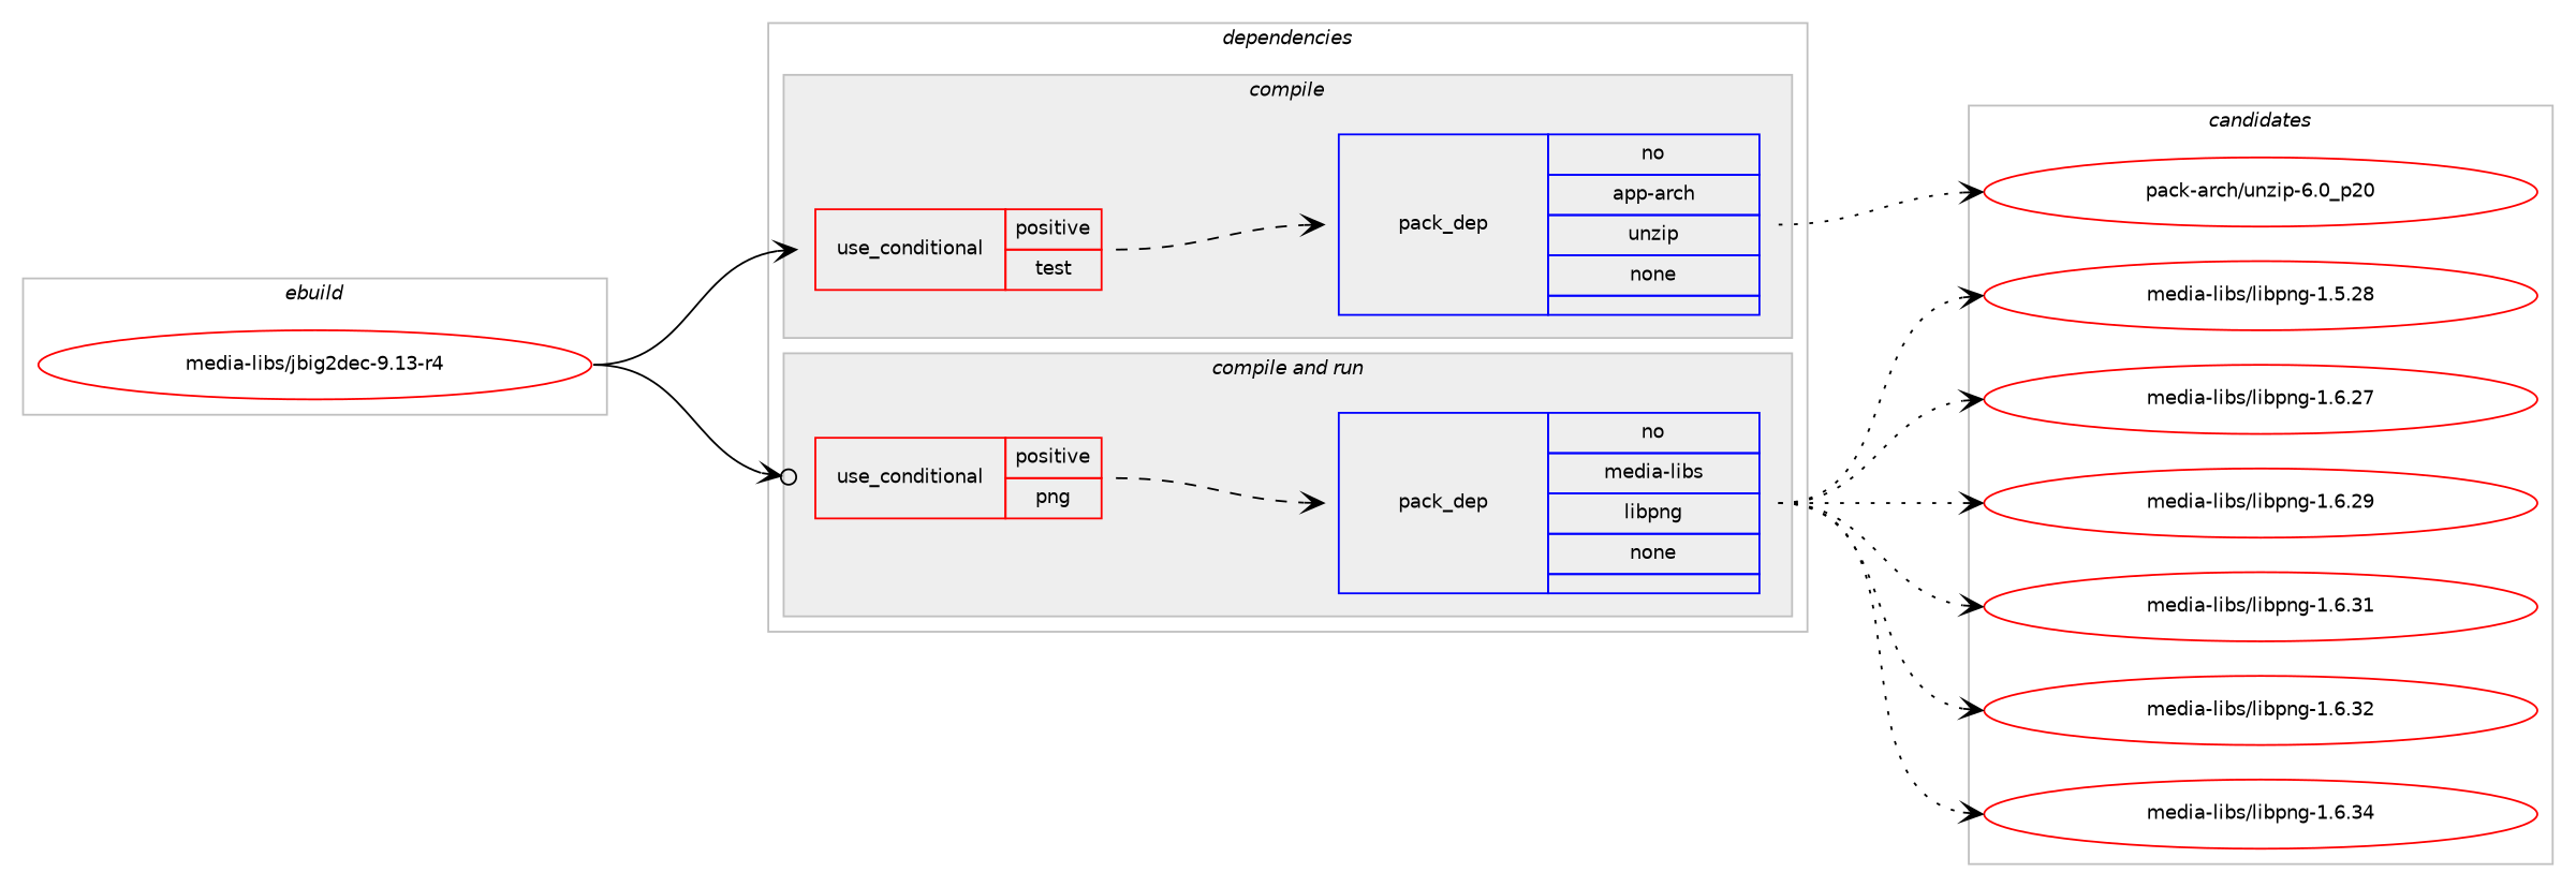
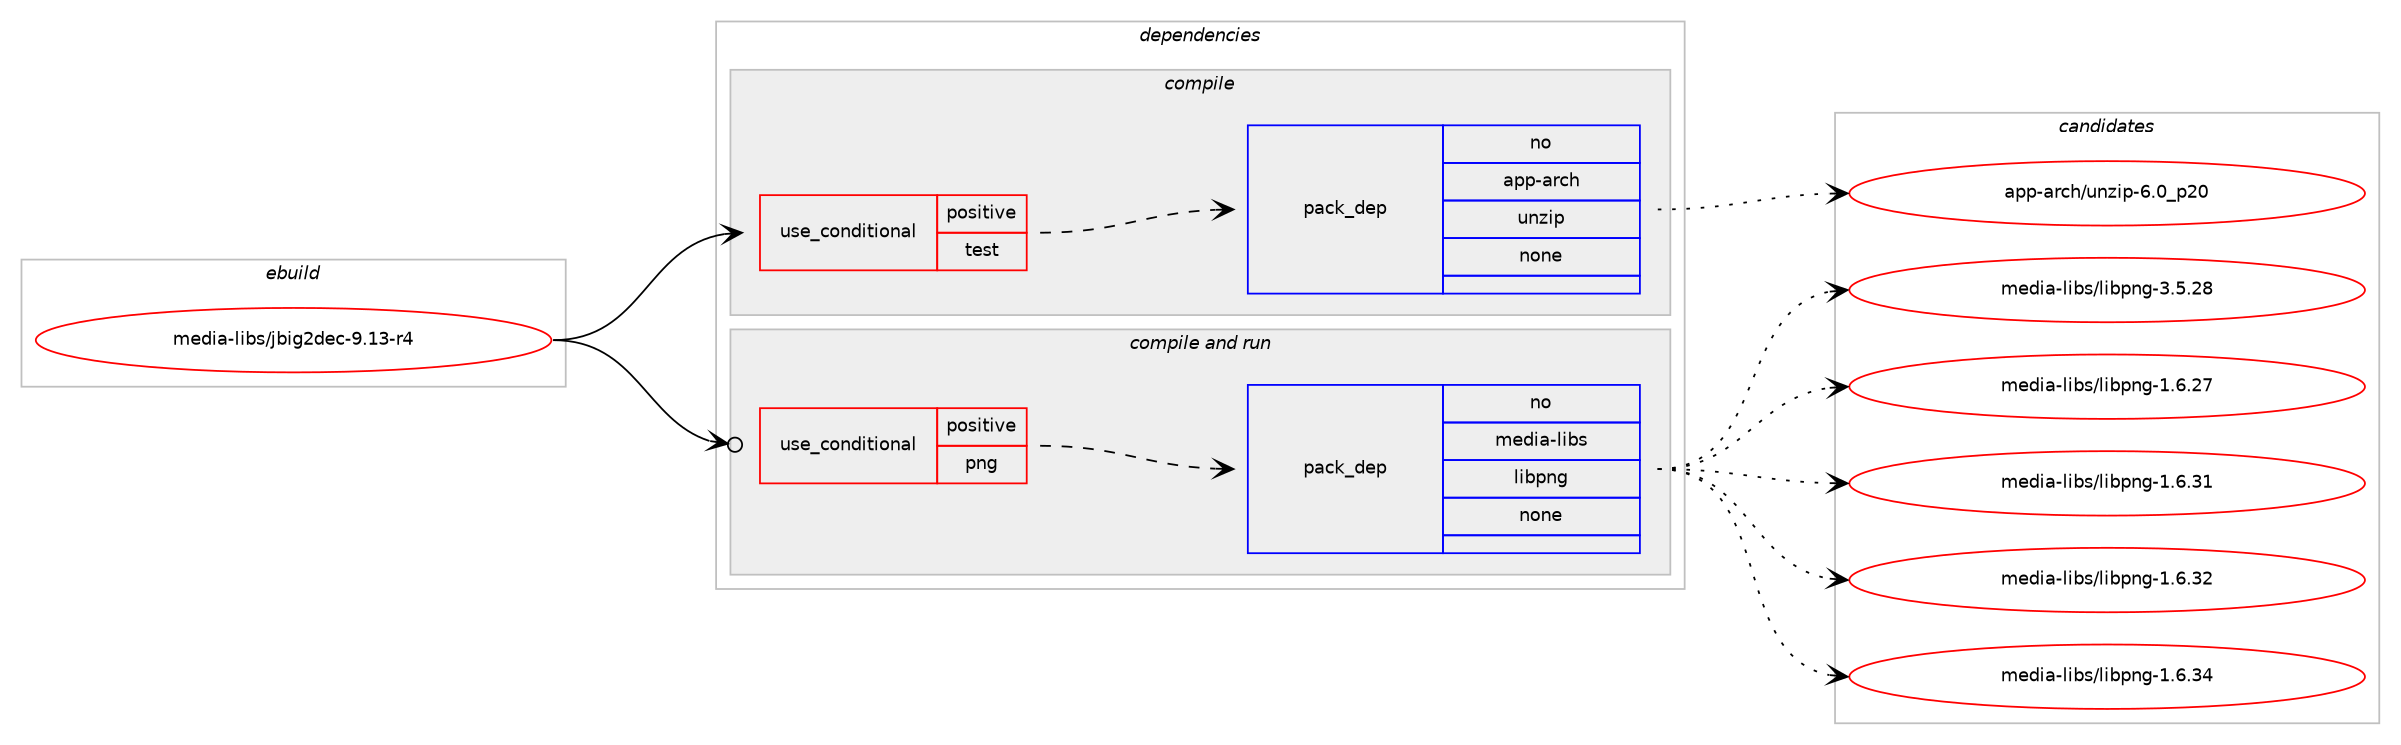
  digraph {
    compound=true
    concentrate=true
    fontname=Helvetica
    fontsize=10
    newrank=true
    rankdir=LR
    ranksep=1.5
    node [color=red fontname=Helvetica fontsize=10]
    edge [arrowhead=vee headport=w style=dotted tailport=e weight=100]
    n1 [label="media-libs/jbig2dec-9.13-r4" width=4]
    n2 [color=blue label=<<TABLE BORDER="0" CELLBORDER="1" CELLSPACING="0" CELLPADDING="4" WIDTH="220"><TR><TD ROWSPAN="6" CELLPADDING="30">pack_dep</TD></TR><TR><TD WIDTH="110">no</TD></TR><TR><TD>app-arch</TD></TR><TR><TD>unzip</TD></TR><TR><TD>none</TD></TR><TR><TD></TD></TR></TABLE>> shape=none]
    n3 [label=<<TABLE BORDER="0" CELLBORDER="1" CELLSPACING="0" CELLPADDING="4"><TR><TD ROWSPAN="3" CELLPADDING="10">use_conditional</TD></TR><TR><TD>positive</TD></TR><TR><TD>test</TD></TR></TABLE>> shape=none]
    n4 [color=blue label=<<TABLE BORDER="0" CELLBORDER="1" CELLSPACING="0" CELLPADDING="4" WIDTH="220"><TR><TD ROWSPAN="6" CELLPADDING="30">pack_dep</TD></TR><TR><TD WIDTH="110">no</TD></TR><TR><TD>media-libs</TD></TR><TR><TD>libpng</TD></TR><TR><TD>none</TD></TR><TR><TD></TD></TR></TABLE>> shape=none]
    n5 [label=<<TABLE BORDER="0" CELLBORDER="1" CELLSPACING="0" CELLPADDING="4"><TR><TD ROWSPAN="3" CELLPADDING="10">use_conditional</TD></TR><TR><TD>positive</TD></TR><TR><TD>png</TD></TR></TABLE>> shape=none]
-   n6 [label="pack-arch/unzip-6.0_p20" width=4]
-   n7 [label="media-libs/libpng-1.5.28" width=4]
+   n6 [label="app-arch/unzip-6.0_p20" width=4]
+   n7 [label="media-libs/libpng-3.5.28" width=4]
    n8 [label="media-libs/libpng-1.6.27" width=4]
-   n9 [label="media-libs/libpng-1.6.29" width=4]
    n10 [label="media-libs/libpng-1.6.31" width=4]
    n11 [label="media-libs/libpng-1.6.32" width=4]
    n12 [label="media-libs/libpng-1.6.34" width=4]
    subgraph cluster_1 {
      color=gray
      label=<<i>ebuild</i>>
      rank=same
      n1
    }
    subgraph cluster_2 {
      color=gray
      label=<<i>dependencies</i>>
      subgraph cluster_3 {
        color=gray
        fillcolor="#eeeeee"
        label=<<i>compile</i>>
        style=filled
        subgraph sub_4 {
          color=gray
          fillcolor="#eeeeee"
          label=<<i>compile</i>>
          style=filled
          n3
          subgraph sub_5 {
            color=gray
            fillcolor="#eeeeee"
            label=<<i>compile</i>>
            style=filled
            n2
          }
        }
      }
      subgraph cluster_6 {
        color=gray
        fillcolor="#eeeeee"
        label=<<i>compile and run</i>>
        style=filled
        subgraph sub_7 {
          color=gray
          fillcolor="#eeeeee"
          label=<<i>compile and run</i>>
          style=filled
          n5
          subgraph sub_8 {
            color=gray
            fillcolor="#eeeeee"
            label=<<i>compile and run</i>>
            style=filled
            n4
          }
        }
      }
      subgraph cluster_9 {
        color=gray
        fillcolor="#eeeeee"
        label=<<i>run</i>>
        style=filled
      }
    }
    subgraph cluster_10 {
      color=gray
      label=<<i>candidates</i>>
      rank=same
      subgraph sub_11 {
        color=black
        label=<<i>candidates</i>>
        nodesep=1
        rank=same
        n6
      }
      subgraph sub_12 {
        color=black
        label=<<i>candidates</i>>
        nodesep=1
        rank=same
        n7
        n8
-       n9
        n10
        n11
        n12
      }
    }
    n1 -> n3 [style=solid weight=20]
    n1 -> n5 [arrowhead=odotvee style=solid weight=20]
    n2 -> n6
    n3 -> n2 [style=dashed weight=20]
    n4 -> n7
    n4 -> n8
-   n4 -> n9
    n4 -> n10
    n4 -> n11
    n4 -> n12
    n5 -> n4 [style=dashed weight=20]
  }
